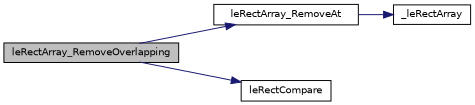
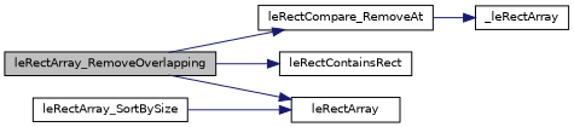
  digraph {
    rankdir=LR
    node [color=black fillcolor=white fontname=Helvetica fontsize=10 shape=record style=filled]
    edge [color=midnightblue fontname=Helvetica fontsize=10 labelfontname=Helvetica labelfontsize=10 style=solid]
    n1 [fillcolor=grey75 fontcolor=black height=0.2 label=leRectArray_RemoveOverlapping width=0.4]
-   n2 [height=0.2 label=leRectArray_RemoveAt width=0.4]
-   n4 [height=0.2 label=leRectCompare width=0.4]
+   n2 [height=0.2 label=leRectCompare_RemoveAt width=0.4]
+   n3 [height=0.2 label=leRectContainsRect width=0.4]
+   n4 [height=0.2 label=leRectArray width=0.4]
    n5 [height=0.2 label=_leRectArray width=0.4]
+   n6 [height=0.2 label=leRectArray_SortBySize width=0.4]
    n1 -> n2
+   n1 -> n3
    n1 -> n4
    n2 -> n5
+   n6 -> n4
  }
